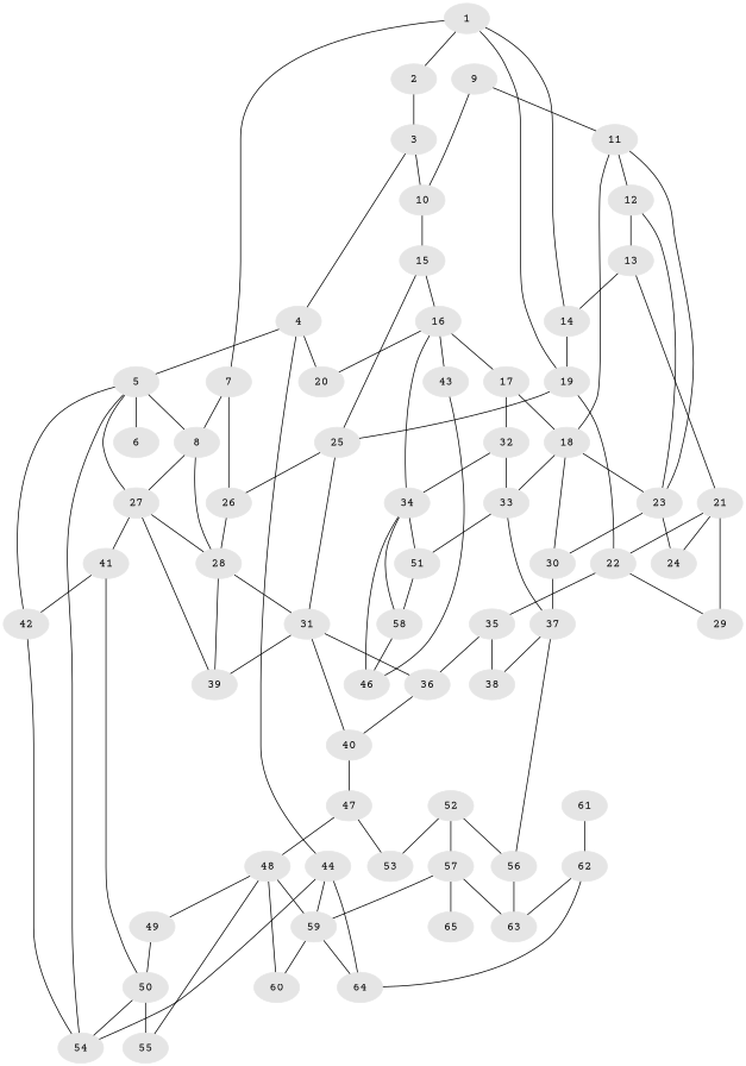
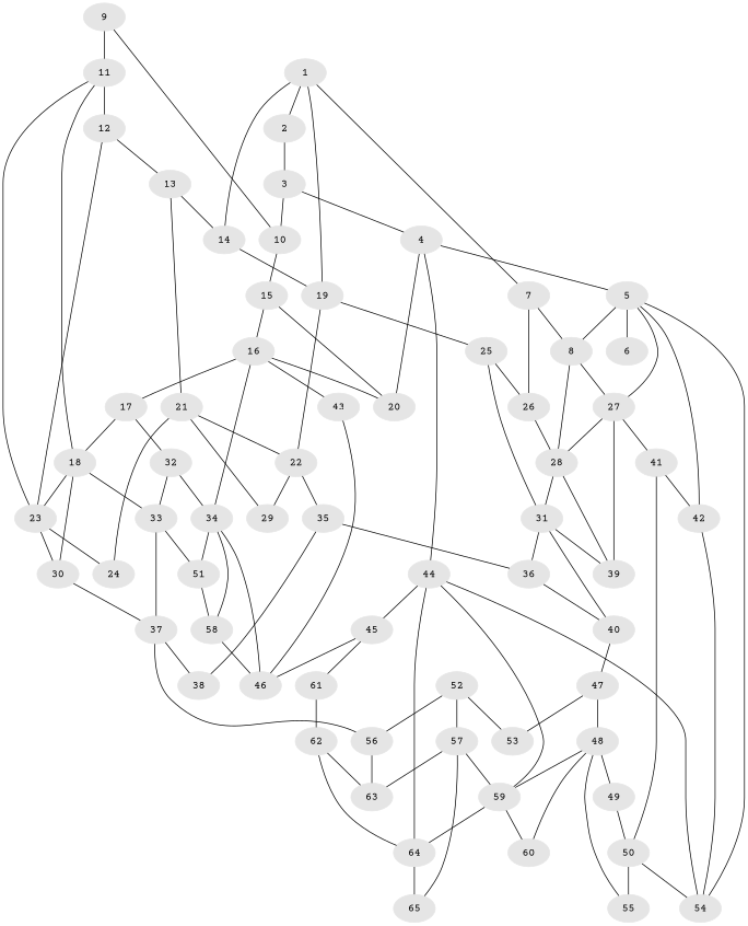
  graph {
    fontname="Courier Prime"
    node [color=gray90 fontname="Courier Prime" style=filled]
    edge [fontname="Courier Prime" weight=1.0]
    1
    2
    7
    14
    19
    3
    8
    26
    22
    25
    4
    10
    5
    20
    44
    15
    6
    27
    42
    54
+   45
    59
    64
    28
    39
    41
    31
    9
    11
    12
    18
    23
    16
    13
    30
    33
    24
    21
    29
    17
    34
    43
    32
    51
    46
    58
    37
    35
    36
    38
    40
    50
    56
    47
    52
    53
    57
    63
    48
    55
    61
    60
    65
    62
    49
    1 -- 2
    1 -- 7
    1 -- 14
    1 -- 19
    2 -- 3
    7 -- 8
    7 -- 26
    14 -- 19
    19 -- 22 [weight=2.0]
    19 -- 25
    3 -- 4
    3 -- 10
    8 -- 27
    8 -- 28
    26 -- 28 [weight=2.0]
    22 -- 29
    22 -- 35
    25 -- 26
    25 -- 31
    4 -- 5
    4 -- 20
    4 -- 44
    10 -- 15
    5 -- 8
    5 -- 6 [weight=2.0]
    5 -- 27
    5 -- 42
    5 -- 54
    44 -- 54
+   44 -- 45
    44 -- 59
    44 -- 64 [weight=2.0]
-   15 -- 25
+   15 -- 20
    15 -- 16
    27 -- 28
    27 -- 39
    27 -- 41
    42 -- 54
+   45 -- 46
+   45 -- 61
    59 -- 64
    59 -- 60
+   64 -- 65 [weight=2.0]
    28 -- 39
    28 -- 31
    41 -- 42
    41 -- 50
    31 -- 39
    31 -- 36
    31 -- 40
    9 -- 10
    9 -- 11 [weight=2.0]
    11 -- 12 [weight=2.0]
    11 -- 18
    11 -- 23
    12 -- 23
    12 -- 13
    18 -- 23
    18 -- 30
    18 -- 33
    23 -- 30
    23 -- 24 [weight=2.0]
    16 -- 20
    16 -- 17
    16 -- 34
    16 -- 43 [weight=2.0]
    13 -- 14
    13 -- 21
    30 -- 37
    33 -- 51
    33 -- 37
    21 -- 22
    21 -- 24 [weight=2.0]
    21 -- 29 [weight=2.0]
    17 -- 18
    17 -- 32
    34 -- 51
    34 -- 46
    34 -- 58
    43 -- 46
    32 -- 33
    32 -- 34 [weight=2.0]
    51 -- 58
    58 -- 46
    37 -- 38 [weight=2.0]
    37 -- 56
    35 -- 36
    35 -- 38
    36 -- 40
    40 -- 47
    50 -- 54
    50 -- 55 [weight=3.0]
    56 -- 63
    47 -- 53
    47 -- 48
    52 -- 56
    52 -- 53 [weight=2.0]
    52 -- 57 [weight=2.0]
    57 -- 59
    57 -- 63
    57 -- 65
    48 -- 59
    48 -- 55
    48 -- 60 [weight=2.0]
    48 -- 49
    61 -- 62 [weight=4.0]
    62 -- 64
    62 -- 63
    49 -- 50
  }
